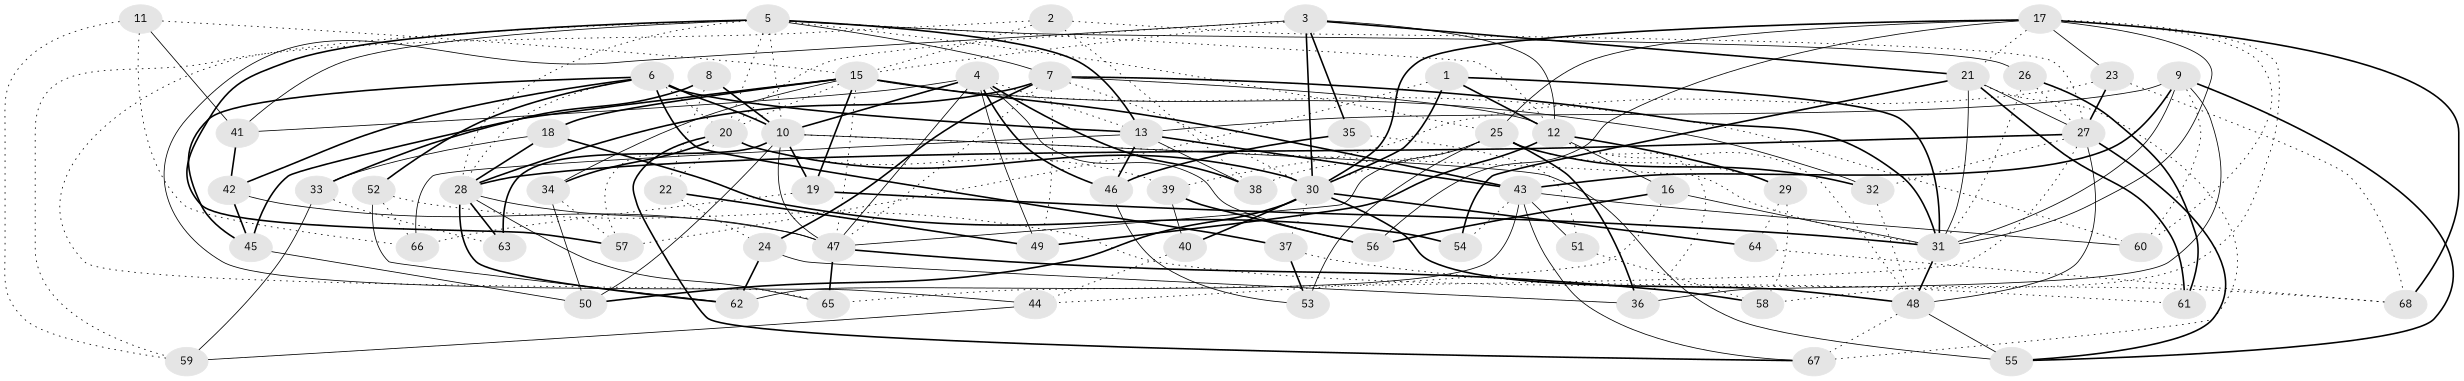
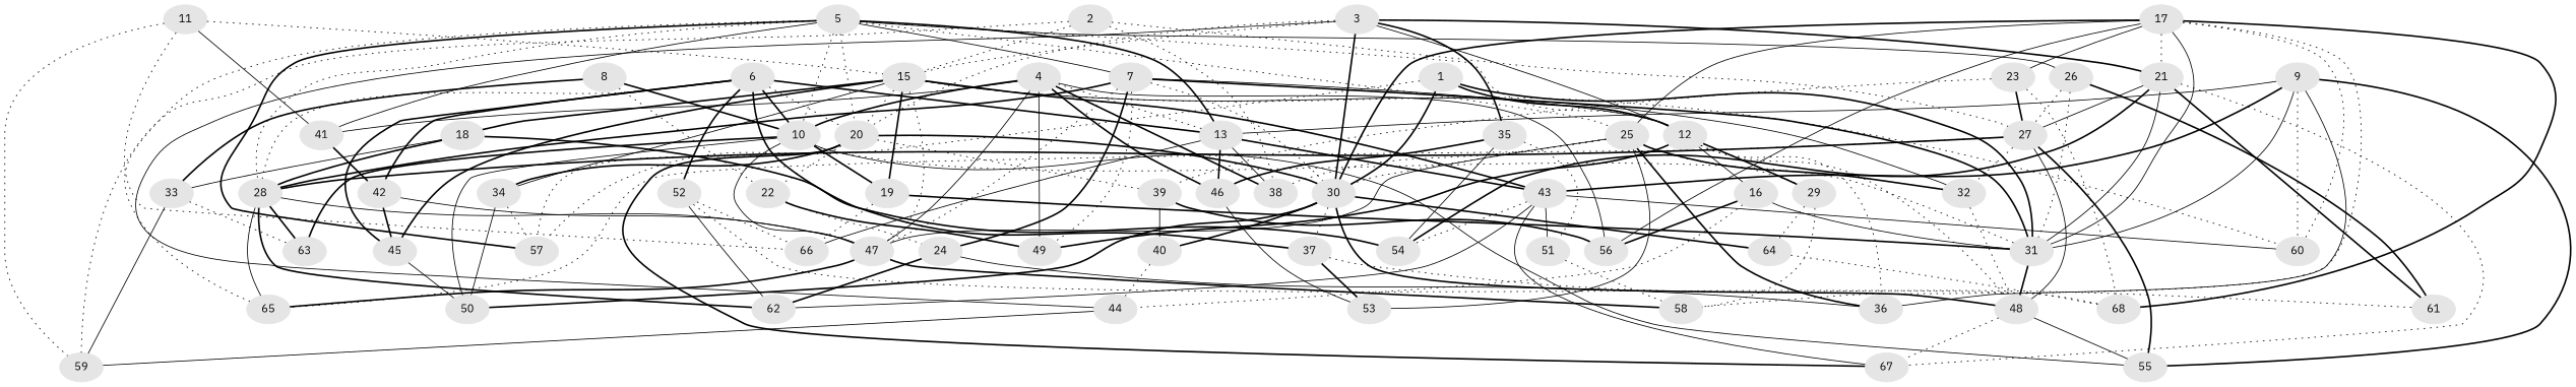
  graph {
    fontname="IBM Plex Sans"
    node [color=gray90 fontname="IBM Plex Sans" style=filled]
    edge [fontname="IBM Plex Sans" style=bold weight=1.0]
    1
    12
    30
    31
    57
    49
    36
    16
    29
    48
    37
    50
    40
    64
    2
    15
    27
    38
    59
    20
    47
    45
    43
    60
    19
    18
    32
    34
    28
    65
    55
    3
    21
    35
    44
    8
    10
    22
    33
    39
    67
    54
    61
    46
    51
    4
    13
    41
    56
    63
    66
    42
    53
    58
    5
    7
    25
    26
    24
    62
    6
    52
    68
    9
    11
    17
    23
    1 -- 12
    1 -- 30
    1 -- 31
    1 -- 57 [style=dotted]
    12 -- 49
    12 -- 36 [style=dotted]
    12 -- 16 [style=solid]
    12 -- 29
    12 -- 48 [style=dotted]
    30 -- 48
    30 -- 37 [style=dotted]
    30 -- 50
    30 -- 40
    30 -- 64
    31 -- 48
    16 -- 31 [style=solid]
    16 -- 44 [style=dotted]
    16 -- 56
    29 -- 64 [style=dotted]
    29 -- 58 [style=dotted]
    48 -- 55 [style=solid]
    48 -- 67 [style=dotted]
    37 -- 61 [style=dotted]
    37 -- 53
    40 -- 44 [style=dotted]
    64 -- 68 [style=dotted]
    2 -- 15 [style=dotted]
    2 -- 27 [style=dotted]
    2 -- 38 [style=dotted]
    2 -- 59 [style=dotted]
    15 -- 20 [style=dotted]
    15 -- 47 [style=dotted]
    15 -- 45
    15 -- 43
    15 -- 60 [style=dotted]
    15 -- 19
    15 -- 18
    15 -- 32 [style=solid]
    15 -- 34 [style=solid]
    27 -- 48 [style=solid weight=2.0]
    27 -- 32 [style=dotted]
    27 -- 28
    27 -- 65 [style=dotted]
    27 -- 55
    20 -- 30 [weight=2.0]
    20 -- 57 [style=dotted]
    20 -- 34
    20 -- 22 [style=dotted]
    20 -- 39 [style=dotted]
    20 -- 67
    47 -- 65
    47 -- 58
    45 -- 50 [style=solid]
    43 -- 60 [style=solid]
    43 -- 67 [style=solid]
    43 -- 54 [style=dotted]
    43 -- 51 [style=solid weight=2.0]
    43 -- 62 [style=solid]
    19 -- 31
    19 -- 66 [style=dotted]
    18 -- 28
    18 -- 33 [style=solid]
    18 -- 54
    32 -- 48 [style=dotted]
    34 -- 57 [style=dotted]
    34 -- 50 [style=solid]
    28 -- 47 [style=solid weight=2.0]
    28 -- 65 [style=solid]
    28 -- 63
    28 -- 62
    3 -- 12 [style=solid]
    3 -- 30
    3 -- 15 [style=dotted]
    3 -- 20 [style=dotted weight=2.0]
    3 -- 21 [weight=2.0]
    3 -- 35
    3 -- 44 [style=solid]
    21 -- 31 [style=solid]
    21 -- 27 [style=solid]
    21 -- 67 [style=dotted]
    21 -- 54
    21 -- 61 [weight=2.0]
+   35 -- 54 [style=solid]
    35 -- 46
    35 -- 51 [style=dotted]
    44 -- 59 [style=solid]
    8 -- 10
    8 -- 22 [style=dotted]
    8 -- 33
    10 -- 31 [style=dotted]
    10 -- 50 [style=solid]
    10 -- 47 [style=solid]
    10 -- 19
    10 -- 55 [style=solid]
    10 -- 63 [weight=2.0]
    22 -- 49
    22 -- 24 [style=dotted]
    33 -- 59 [style=solid]
    33 -- 63 [style=dotted]
    39 -- 40 [style=solid]
    39 -- 56
    46 -- 53 [style=solid]
    51 -- 58 [style=dotted]
    4 -- 49 [style=solid]
    4 -- 38
    4 -- 47 [style=solid]
    4 -- 10
    4 -- 46
    4 -- 13 [style=dotted]
    4 -- 41 [style=solid]
    4 -- 56 [style=solid]
    13 -- 38 [style=solid]
    13 -- 43
    13 -- 46
    13 -- 66 [style=solid]
    41 -- 42
    42 -- 47 [style=solid]
    42 -- 45
    5 -- 12 [style=dotted]
    5 -- 57
    5 -- 20 [style=dotted]
    5 -- 28 [style=dotted weight=2.0]
    5 -- 65 [style=dotted]
    5 -- 10 [style=dotted]
    5 -- 13
    5 -- 41 [style=solid]
    5 -- 7 [style=solid]
    5 -- 25 [style=dotted]
    5 -- 26 [style=solid]
    7 -- 12 [style=solid weight=2.0]
    7 -- 30 [style=dotted]
    7 -- 31
    7 -- 49 [style=dotted]
    7 -- 47 [style=dotted]
    7 -- 28 [weight=2.0]
    7 -- 24
    25 -- 30 [style=dotted]
    25 -- 36
    25 -- 29 [style=dotted]
    25 -- 38 [style=dotted]
    25 -- 47 [style=solid]
    25 -- 32
    25 -- 53 [style=solid weight=2.0]
    26 -- 31 [style=dotted]
    26 -- 27 [style=dotted]
    26 -- 61
    24 -- 36 [style=solid]
    24 -- 62
    6 -- 37
    6 -- 20 [style=dotted]
    6 -- 45
    6 -- 28 [style=dotted]
    6 -- 10 [weight=2.0]
    6 -- 13 [weight=2.0]
    6 -- 42
    6 -- 52
    52 -- 66 [style=dotted]
    52 -- 62 [style=solid]
    52 -- 68 [style=dotted]
    9 -- 31 [style=solid]
    9 -- 36 [style=solid]
    9 -- 43 [weight=2.0]
    9 -- 60 [style=dotted]
    9 -- 55
    9 -- 13 [style=solid weight=2.0]
    11 -- 15 [style=dotted]
    11 -- 59 [style=dotted]
    11 -- 41 [style=solid]
    11 -- 66 [style=dotted]
    17 -- 30
    17 -- 31 [style=solid]
    17 -- 60 [style=dotted]
    17 -- 21 [style=dotted weight=2.0]
    17 -- 56 [style=solid]
    17 -- 58 [style=dotted]
    17 -- 25 [style=solid]
    17 -- 68
    17 -- 23 [style=solid]
    23 -- 27
    23 -- 39 [style=dotted]
    23 -- 68 [style=dotted]
  }
